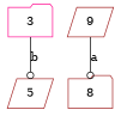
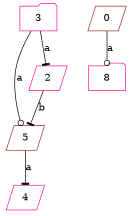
  strict digraph {
    node [color=brown shape=parallelogram]
    edge [arrowhead=tee]
    5
-   0 [label=9]
-   8 [shape=folder]
+   2 [color=deeppink]
+   4 [color=deeppink]
+   0
+   8 [color=deeppink shape=folder]
    n6 [color=deeppink label=3 shape=folder]
+   5 -> 4 [label=a]
+   2 -> 5 [label=b]
    0 -> 8 [arrowhead=odot label=a]
-   n6 -> 5 [arrowhead=odot label=b]
+   n6 -> 5 [arrowhead=odot label=a]
+   n6 -> 2 [label=a]
  }
